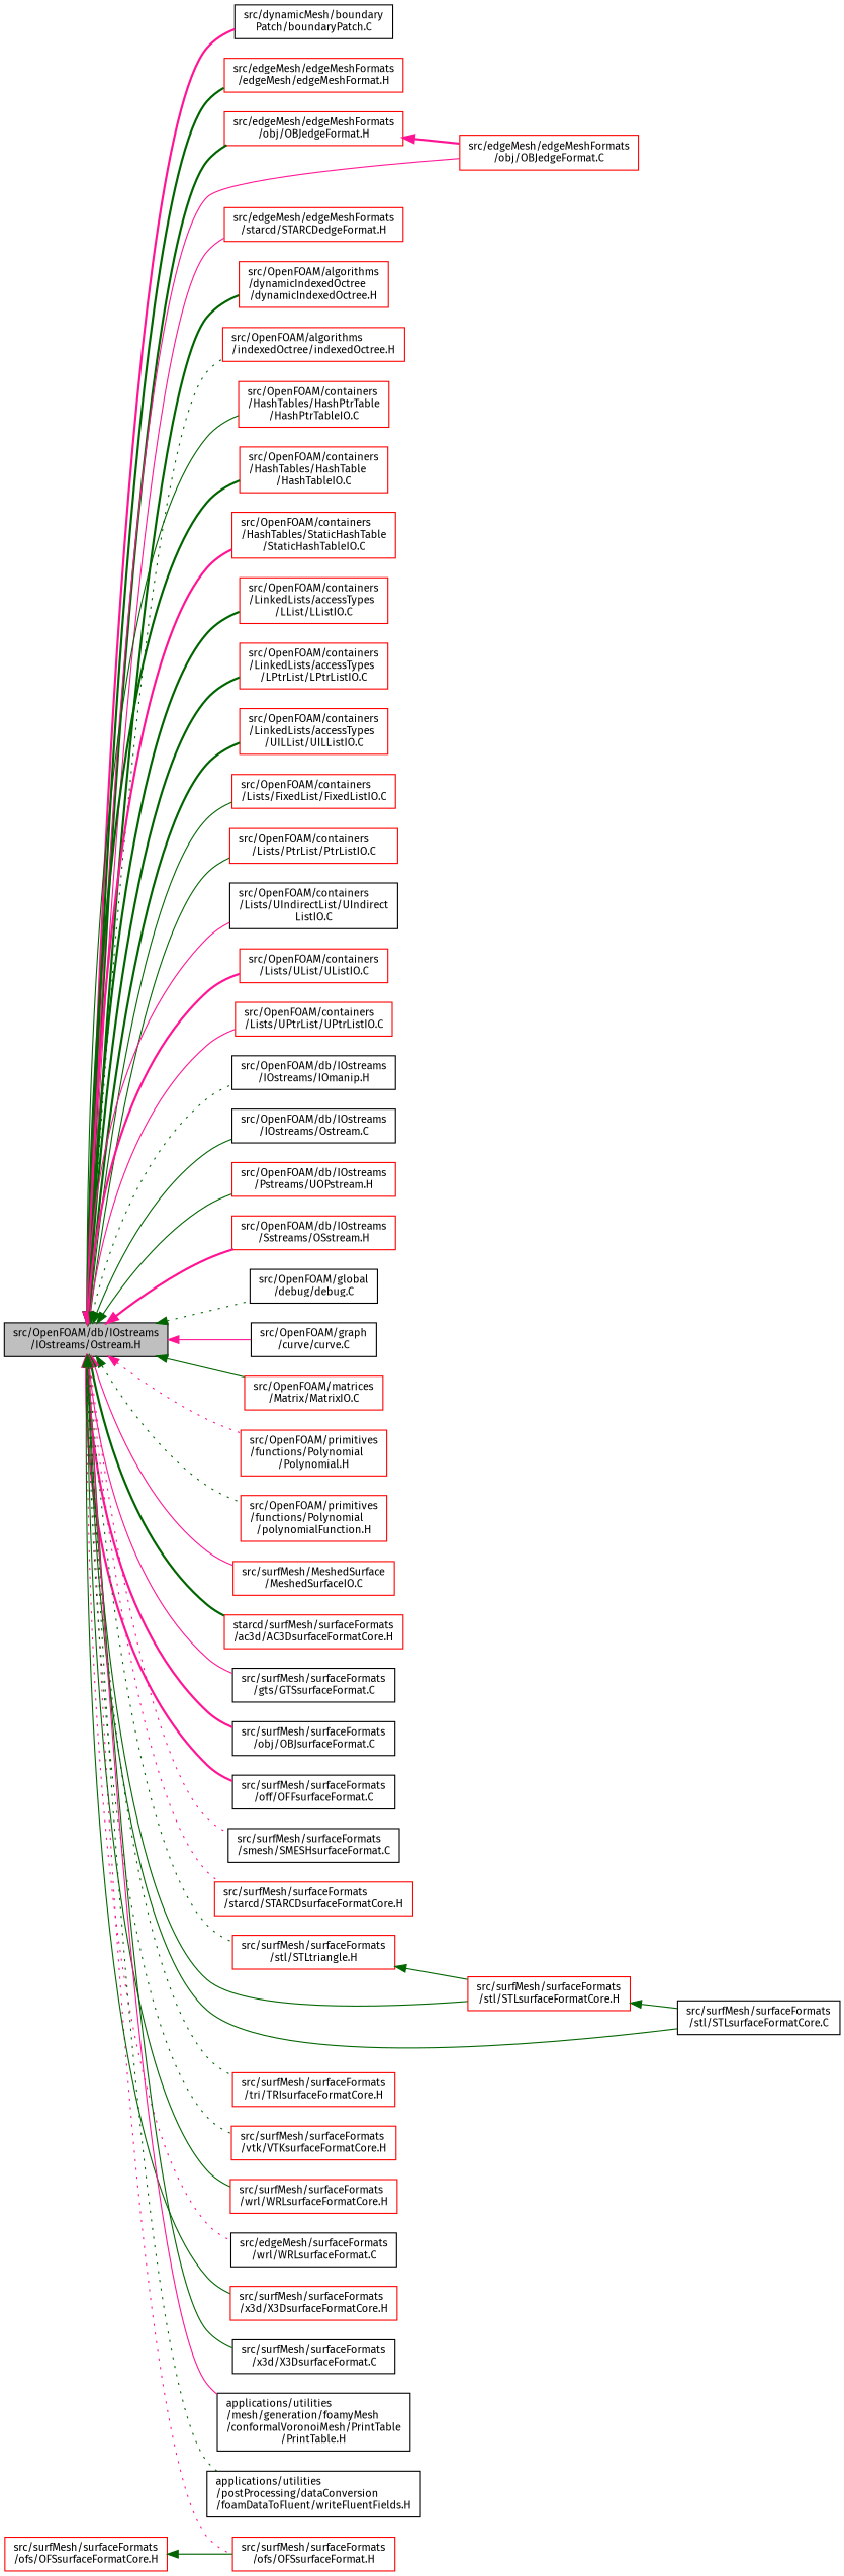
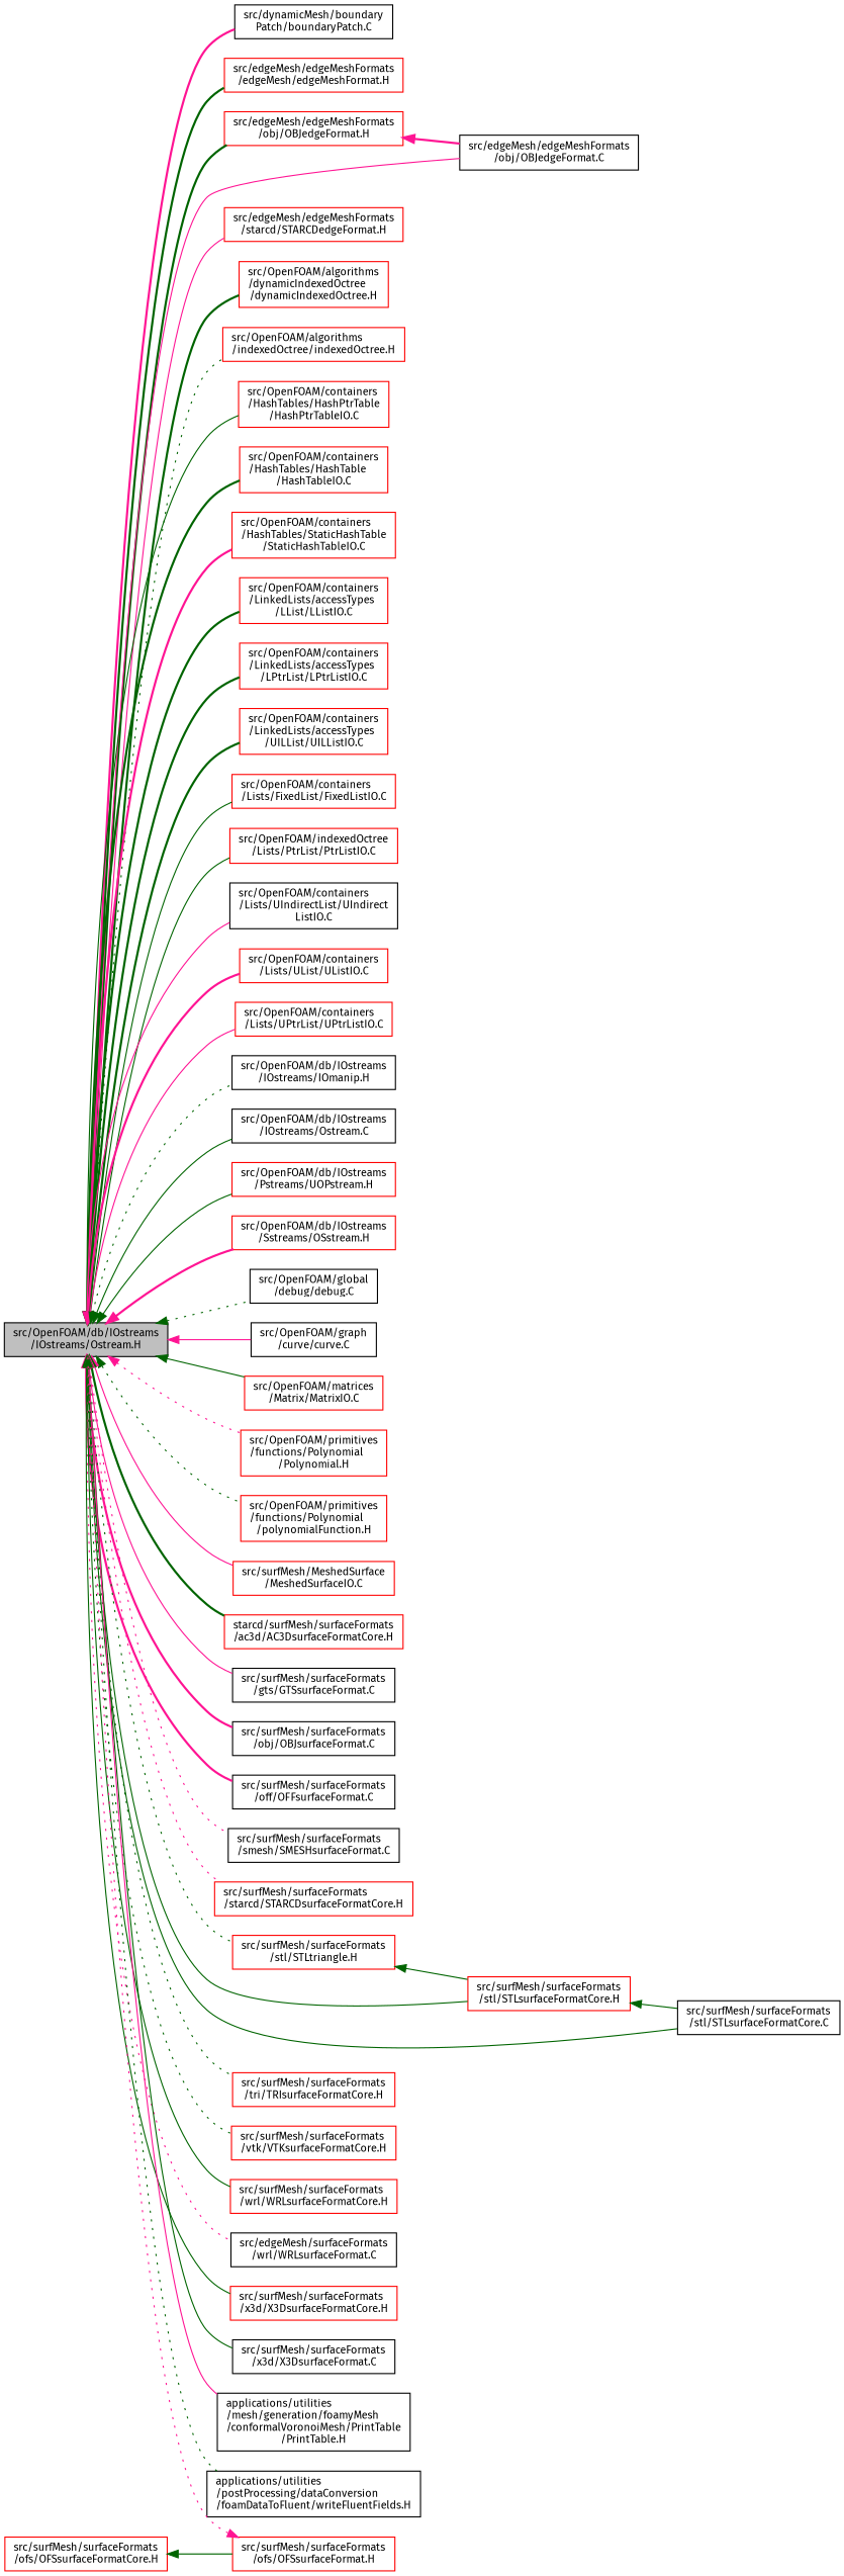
  digraph {
    fontname="Fira Sans"
    rankdir=LR
    node [color=red fontname="Fira Sans" fontsize=10 shape=record]
    edge [color=darkgreen dir=back fontname="Fira Sans" fontsize=10 labelfontname=Helvetica labelfontsize=10 style=solid]
    n1 [color=black fillcolor=grey75 fontcolor=black height=0.2 label="src/OpenFOAM/db/IOstreams\l/IOstreams/Ostream.H" style=filled width=0.4]
    n2 [color=black height=0.2 label="src/dynamicMesh/boundary\lPatch/boundaryPatch.C" width=0.4]
    n3 [height=0.2 label="src/edgeMesh/edgeMeshFormats\l/edgeMesh/edgeMeshFormat.H" width=0.4]
    n4 [height=0.2 label="src/edgeMesh/edgeMeshFormats\l/obj/OBJedgeFormat.H" width=0.4]
-   n5 [height=0.2 label="src/edgeMesh/edgeMeshFormats\l/obj/OBJedgeFormat.C" width=0.4]
+   n5 [color=black height=0.2 label="src/edgeMesh/edgeMeshFormats\l/obj/OBJedgeFormat.C" width=0.4]
    n6 [height=0.2 label="src/edgeMesh/edgeMeshFormats\l/starcd/STARCDedgeFormat.H" width=0.4]
    n7 [height=0.2 label="src/OpenFOAM/algorithms\l/dynamicIndexedOctree\l/dynamicIndexedOctree.H" width=0.4]
    n8 [height=0.2 label="src/OpenFOAM/algorithms\l/indexedOctree/indexedOctree.H" width=0.4]
    n9 [height=0.2 label="src/OpenFOAM/containers\l/HashTables/HashPtrTable\l/HashPtrTableIO.C" width=0.4]
    n10 [height=0.2 label="src/OpenFOAM/containers\l/HashTables/HashTable\l/HashTableIO.C" width=0.4]
    n11 [height=0.2 label="src/OpenFOAM/containers\l/HashTables/StaticHashTable\l/StaticHashTableIO.C" width=0.4]
    n12 [height=0.2 label="src/OpenFOAM/containers\l/LinkedLists/accessTypes\l/LList/LListIO.C" width=0.4]
    n13 [height=0.2 label="src/OpenFOAM/containers\l/LinkedLists/accessTypes\l/LPtrList/LPtrListIO.C" width=0.4]
    n14 [height=0.2 label="src/OpenFOAM/containers\l/LinkedLists/accessTypes\l/UILList/UILListIO.C" width=0.4]
    n15 [height=0.2 label="src/OpenFOAM/containers\l/Lists/FixedList/FixedListIO.C" width=0.4]
-   n16 [height=0.2 label="src/OpenFOAM/containers\l/Lists/PtrList/PtrListIO.C" width=0.4]
+   n16 [height=0.2 label="src/OpenFOAM/indexedOctree\l/Lists/PtrList/PtrListIO.C" width=0.4]
    n17 [color=black height=0.2 label="src/OpenFOAM/containers\l/Lists/UIndirectList/UIndirect\lListIO.C" width=0.4]
    n18 [height=0.2 label="src/OpenFOAM/containers\l/Lists/UList/UListIO.C" width=0.4]
    n19 [height=0.2 label="src/OpenFOAM/containers\l/Lists/UPtrList/UPtrListIO.C" width=0.4]
    n20 [color=black height=0.2 label="src/OpenFOAM/db/IOstreams\l/IOstreams/IOmanip.H" width=0.4]
    n21 [color=black height=0.2 label="src/OpenFOAM/db/IOstreams\l/IOstreams/Ostream.C" width=0.4]
    n22 [height=0.2 label="src/OpenFOAM/db/IOstreams\l/Pstreams/UOPstream.H" width=0.4]
    n23 [height=0.2 label="src/OpenFOAM/db/IOstreams\l/Sstreams/OSstream.H" width=0.4]
    n24 [color=black height=0.2 label="src/OpenFOAM/global\l/debug/debug.C" width=0.4]
    n25 [color=black height=0.2 label="src/OpenFOAM/graph\l/curve/curve.C" width=0.4]
    n26 [height=0.2 label="src/OpenFOAM/matrices\l/Matrix/MatrixIO.C" width=0.4]
    n27 [height=0.2 label="src/OpenFOAM/primitives\l/functions/Polynomial\l/Polynomial.H" width=0.4]
    n28 [height=0.2 label="src/OpenFOAM/primitives\l/functions/Polynomial\l/polynomialFunction.H" width=0.4]
    n29 [height=0.2 label="src/surfMesh/MeshedSurface\l/MeshedSurfaceIO.C" width=0.4]
    n30 [height=0.2 label="starcd/surfMesh/surfaceFormats\l/ac3d/AC3DsurfaceFormatCore.H" width=0.4]
    n31 [color=black height=0.2 label="src/surfMesh/surfaceFormats\l/gts/GTSsurfaceFormat.C" width=0.4]
    n32 [color=black height=0.2 label="src/surfMesh/surfaceFormats\l/obj/OBJsurfaceFormat.C" width=0.4]
    n33 [color=black height=0.2 label="src/surfMesh/surfaceFormats\l/off/OFFsurfaceFormat.C" width=0.4]
    n34 [height=0.2 label="src/surfMesh/surfaceFormats\l/ofs/OFSsurfaceFormat.H" width=0.4]
    n35 [color=black height=0.2 label="src/surfMesh/surfaceFormats\l/smesh/SMESHsurfaceFormat.C" width=0.4]
    n36 [height=0.2 label="src/surfMesh/surfaceFormats\l/starcd/STARCDsurfaceFormatCore.H" width=0.4]
    n37 [height=0.2 label="src/surfMesh/surfaceFormats\l/stl/STLtriangle.H" width=0.4]
    n38 [height=0.2 label="src/surfMesh/surfaceFormats\l/stl/STLsurfaceFormatCore.H" width=0.4]
    n39 [color=black height=0.2 label="src/surfMesh/surfaceFormats\l/stl/STLsurfaceFormatCore.C" width=0.4]
    n40 [height=0.2 label="src/surfMesh/surfaceFormats\l/tri/TRIsurfaceFormatCore.H" width=0.4]
    n41 [height=0.2 label="src/surfMesh/surfaceFormats\l/vtk/VTKsurfaceFormatCore.H" width=0.4]
    n42 [height=0.2 label="src/surfMesh/surfaceFormats\l/wrl/WRLsurfaceFormatCore.H" width=0.4]
    n43 [color=black height=0.2 label="src/edgeMesh/surfaceFormats\l/wrl/WRLsurfaceFormat.C" width=0.4]
    n44 [height=0.2 label="src/surfMesh/surfaceFormats\l/x3d/X3DsurfaceFormatCore.H" width=0.4]
    n45 [color=black height=0.2 label="src/surfMesh/surfaceFormats\l/x3d/X3DsurfaceFormat.C" width=0.4]
    n46 [color=black height=0.2 label="applications/utilities\l/mesh/generation/foamyMesh\l/conformalVoronoiMesh/PrintTable\l/PrintTable.H" width=0.4]
    n47 [color=black height=0.2 label="applications/utilities\l/postProcessing/dataConversion\l/foamDataToFluent/writeFluentFields.H" width=0.4]
    n48 [height=0.2 label="src/surfMesh/surfaceFormats\l/ofs/OFSsurfaceFormatCore.H" width=0.4]
    n1 -> n2 [color=deeppink style=bold]
    n1 -> n3 [style=bold]
    n1 -> n4 [style=bold]
    n1 -> n5 [color=deeppink]
    n1 -> n6 [color=deeppink]
    n1 -> n7 [style=bold]
    n1 -> n8 [style=dotted]
    n1 -> n9
    n1 -> n10 [style=bold]
    n1 -> n11 [color=deeppink style=bold]
    n1 -> n12 [style=bold]
    n1 -> n13 [style=bold]
    n1 -> n14 [style=bold]
    n1 -> n15
    n1 -> n16
    n1 -> n17 [color=deeppink]
    n1 -> n18 [color=deeppink style=bold]
    n1 -> n19 [color=deeppink]
    n1 -> n20 [style=dotted]
    n1 -> n21
    n1 -> n22
    n1 -> n23 [color=deeppink style=bold]
    n1 -> n24 [style=dotted]
    n1 -> n25 [color=deeppink]
    n1 -> n26
    n1 -> n27 [color=deeppink style=dotted]
    n1 -> n28 [style=dotted]
    n1 -> n29 [color=deeppink]
    n1 -> n30 [style=bold]
    n1 -> n31 [color=deeppink]
    n1 -> n32 [color=deeppink style=bold]
    n1 -> n33 [color=deeppink style=bold]
-   n1 -> n34 [color=deeppink style=dotted]
+   n34 -> n1 [color=deeppink style=dotted]
    n1 -> n35 [color=deeppink style=dotted]
    n1 -> n36 [color=deeppink style=dotted]
    n1 -> n37 [style=dotted]
    n1 -> n38
    n1 -> n39
    n1 -> n40 [style=dotted]
    n1 -> n41 [style=dotted]
    n1 -> n42
    n1 -> n43 [color=deeppink style=dotted]
    n1 -> n44
    n1 -> n45
    n1 -> n46 [color=deeppink]
    n1 -> n47 [style=dotted]
    n4 -> n5 [color=deeppink style=bold]
    n37 -> n38
    n38 -> n39
    n48 -> n34
  }
